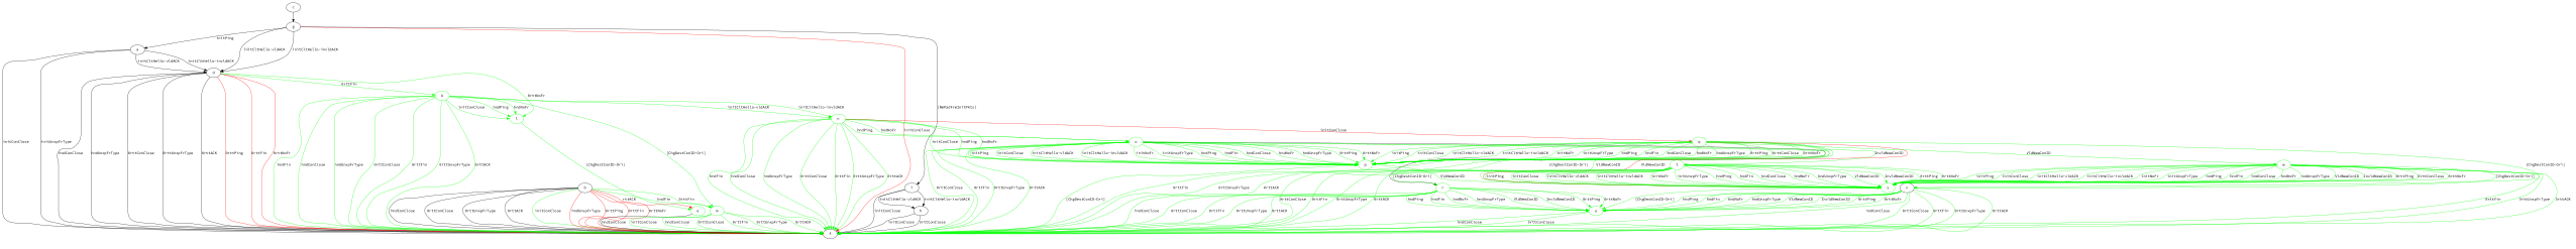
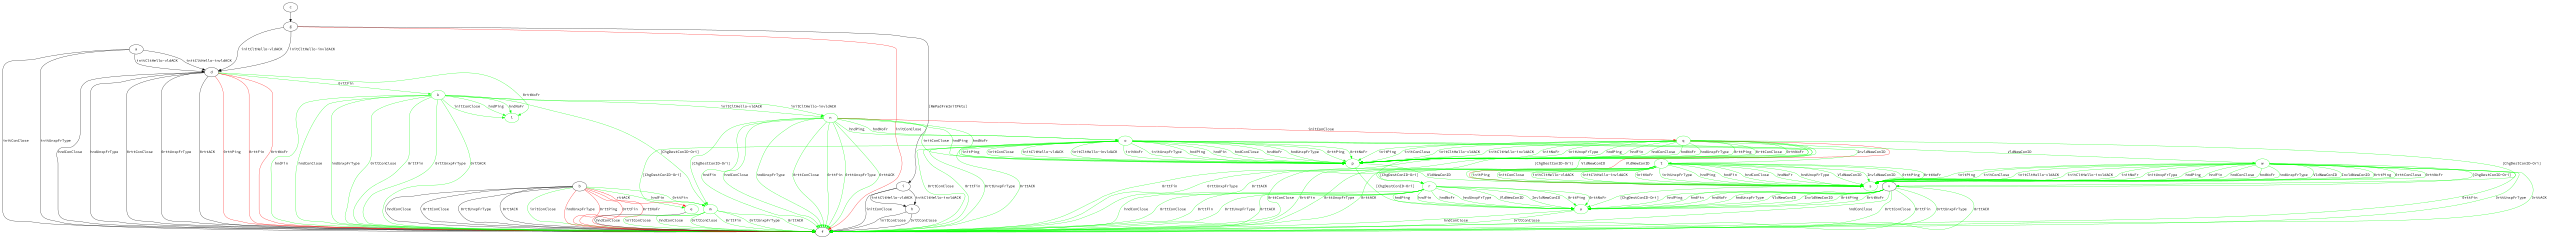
  digraph {
    fontname="Source Code Pro"
    node [fontname="Source Code Pro" color=green]
    edge [fontname="Source Code Pro" color=green]
    a [color=""]
    d [color=""]
    f [color=""]
    k
    l
    b [color=""]
    e
    m
    n
    c [color=""]
    g [color=""]
    i [color=""]
    h [color=""]
    o
    p
    q
    r
    s
    t
    u
    v [color=black]
    w
    a -> d [label="initCltHello-vldACK " color=""]
    a -> d [label="initCltHello-invldACK " color=""]
    a -> f [label="initConClose " color=""]
    a -> f [label="initUnxpFrType " color=""]
    d -> f [label="hndConClose " color=""]
    d -> f [label="hndUnxpFrType " color=""]
    d -> f [label="0rttConClose " color=""]
    d -> f [label="0rttUnxpFrType " color=""]
    d -> f [label="0rttACK " color=""]
    d -> f [color=red label="0rttPing "]
    d -> f [color=red label="0rttFin "]
    d -> f [color=red label="0rttNoFr "]
    d -> k [label="0rttFin "]
    d -> l [label="0rttNoFr "]
    k -> f [label="hndFin "]
    k -> f [label="hndConClose "]
    k -> f [label="hndUnxpFrType "]
    k -> f [label="0rttConClose "]
    k -> f [label="0rttFin "]
    k -> f [label="0rttUnxpFrType "]
    k -> f [label="0rttACK "]
    k -> l [label="initConClose "]
    k -> l [label="hndPing "]
    k -> l [label="hndNoFr "]
    k -> m [label="[ChgDestConID-Ori] "]
    k -> n [label="initCltHello-vldACK "]
    k -> n [label="initCltHello-invldACK "]
-   l -> e [label="[ChgDestConID-Ori] "]
+   o -> e [label="[ChgDestConID-Ori] "]
    b -> f [label="hndConClose " color=""]
    b -> f [label="0rttConClose " color=""]
    b -> f [label="0rttUnxpFrType " color=""]
    b -> f [label="0rttACK " color=""]
    b -> f [label="initConClose "]
    b -> f [color=red label="hndUnxpFrType "]
    b -> f [color=red label="0rttPing "]
    b -> f [color=red label="0rttFin "]
    b -> f [color=red label="0rttNoFr "]
    b -> e [color=red label="rttACK "]
    b -> m [label="hndFin "]
    b -> m [label="0rttFin "]
    e -> f [label="hndConClose " color=""]
    m -> f [label="initConClose "]
    m -> f [label="hndConClose "]
    m -> f [label="0rttConClose "]
    m -> f [label="0rttFin "]
    m -> f [label="0rttUnxpFrType "]
    m -> f [label="0rttACK "]
    n -> f [label="hndFin "]
    n -> f [label="hndConClose "]
    n -> f [label="hndUnxpFrType "]
    n -> f [label="0rttConClose "]
    n -> f [label="0rttFin "]
    n -> f [label="0rttUnxpFrType "]
    n -> f [label="0rttACK "]
+   n -> m [label="[ChgDestConID-Ori] "]
    n -> o [label="hndPing "]
    n -> o [label="hndNoFr "]
    n -> p [label="initConClose "]
    n -> p [label="hndPing "]
    n -> p [label="hndNoFr "]
    n -> q [color=red label="initConClose "]
    c -> g [color=""]
-   g -> a [label="initPing " color=""]
    g -> d [label="initCltHello-vldACK " color=""]
    g -> d [label="initCltHello-invldACK " color=""]
    g -> f [color=red label="initConClose "]
    g -> i [label="[RmPadFrmInitPkts] " color=""]
    i -> f [label="initConClose " color=""]
    i -> h [label="initCltHello-vldACK " color=""]
    i -> h [label="initCltHello-invldACK " color=""]
    h -> f [label="initConClose " color=""]
    h -> f [label="0rttConClose " color=""]
    o -> f [label="0rttConClose "]
    o -> f [label="0rttFin "]
    o -> f [label="0rttUnxpFrType "]
    o -> f [label="0rttACK "]
    o -> p [label="initPing "]
    o -> p [label="initConClose "]
    o -> p [label="initCltHello-vldACK "]
    o -> p [label="initCltHello-invldACK "]
    o -> p [label="initNoFr "]
    o -> p [label="initUnxpFrType "]
    o -> p [label="hndPing "]
    o -> p [label="hndFin "]
    o -> p [label="hndConClose "]
    o -> p [label="hndNoFr "]
    o -> p [label="hndUnxpFrType "]
    o -> p [label="0rttPing "]
    o -> p [label="0rttNoFr "]
-   o -> r [color=black label="[ChgDestConID-Ori] "]
+   o -> r [label="[ChgDestConID-Ori] "]
    o -> s [label="VldNewConID "]
    o -> t [label="InvldNewConID "]
    p -> s [label="VldNewConID "]
-   p -> f [label="[ChgDestConID-Ori] "]
+   p -> u [label="[ChgDestConID-Ori] "]
    q -> f [label="0rttFin "]
    q -> f [label="0rttUnxpFrType "]
    q -> f [label="0rttACK "]
    q -> p [label="initPing "]
    q -> p [label="initConClose "]
    q -> p [label="initCltHello-vldACK "]
    q -> p [label="initCltHello-invldACK "]
    q -> p [label="initNoFr "]
    q -> p [label="initUnxpFrType "]
    q -> p [label="hndPing "]
    q -> p [label="hndFin "]
    q -> p [label="hndConClose "]
    q -> p [label="hndNoFr "]
    q -> p [label="hndUnxpFrType "]
    q -> p [label="0rttPing "]
    q -> p [label="0rttConClose "]
    q -> p [label="0rttNoFr "]
    q -> s [color=red label="VldNewConID "]
    q -> v [label="[ChgDestConID-Ori] "]
    q -> w [label="VldNewConID "]
    r -> f [label="hndConClose "]
    r -> f [label="0rttConClose "]
    r -> f [label="0rttFin "]
    r -> f [label="0rttUnxpFrType "]
    r -> f [label="0rttACK "]
    r -> u [label="hndPing "]
    r -> u [label="hndFin "]
    r -> u [label="hndNoFr "]
    r -> u [label="hndUnxpFrType "]
    r -> u [label="VldNewConID "]
    r -> u [label="InvldNewConID "]
    r -> u [label="0rttPing "]
    r -> u [label="0rttNoFr "]
    s -> u [label="[ChgDestConID-Ori] "]
    t -> f [label="0rttConClose "]
    t -> f [label="0rttFin "]
    t -> f [label="0rttUnxpFrType "]
    t -> f [label="0rttACK "]
    t -> r [label="[ChgDestConID-Ori] "]
    t -> s [label="initPing "]
    t -> s [label="initConClose "]
    t -> s [label="initCltHello-vldACK "]
    t -> s [label="initCltHello-invldACK "]
    t -> s [label="initNoFr "]
    t -> s [label="initUnxpFrType "]
    t -> s [label="hndPing "]
    t -> s [label="hndFin "]
    t -> s [label="hndConClose "]
    t -> s [label="hndNoFr "]
    t -> s [label="hndUnxpFrType "]
    t -> s [label="VldNewConID "]
    t -> s [label="InvldNewConID "]
    t -> s [label="0rttPing "]
    t -> s [label="0rttNoFr "]
    u -> f [label="hndConClose "]
    u -> f [label="0rttConClose "]
    v -> f [label="hndConClose "]
    v -> f [label="0rttConClose "]
    v -> f [label="0rttFin "]
    v -> f [label="0rttUnxpFrType "]
    v -> f [label="0rttACK "]
    v -> u [label="hndPing "]
    v -> u [label="hndFin "]
    v -> u [label="hndNoFr "]
    v -> u [label="hndUnxpFrType "]
    v -> u [label="VldNewConID "]
    v -> u [label="InvldNewConID "]
    v -> u [label="0rttPing "]
    v -> u [label="0rttNoFr "]
    w -> f [label="0rttFin "]
    w -> f [label="0rttUnxpFrType "]
    w -> f [label="0rttACK "]
    w -> s [label="initPing "]
    w -> s [label="initConClose "]
    w -> s [label="initCltHello-vldACK "]
    w -> s [label="initCltHello-invldACK "]
    w -> s [label="initNoFr "]
    w -> s [label="initUnxpFrType "]
    w -> s [label="hndPing "]
    w -> s [label="hndFin "]
    w -> s [label="hndConClose "]
    w -> s [label="hndNoFr "]
    w -> s [label="hndUnxpFrType "]
    w -> s [label="VldNewConID "]
    w -> s [label="InvldNewConID "]
    w -> s [label="0rttPing "]
    w -> s [label="0rttConClose "]
    w -> s [label="0rttNoFr "]
    w -> v [label="[ChgDestConID-Ori] "]
  }
